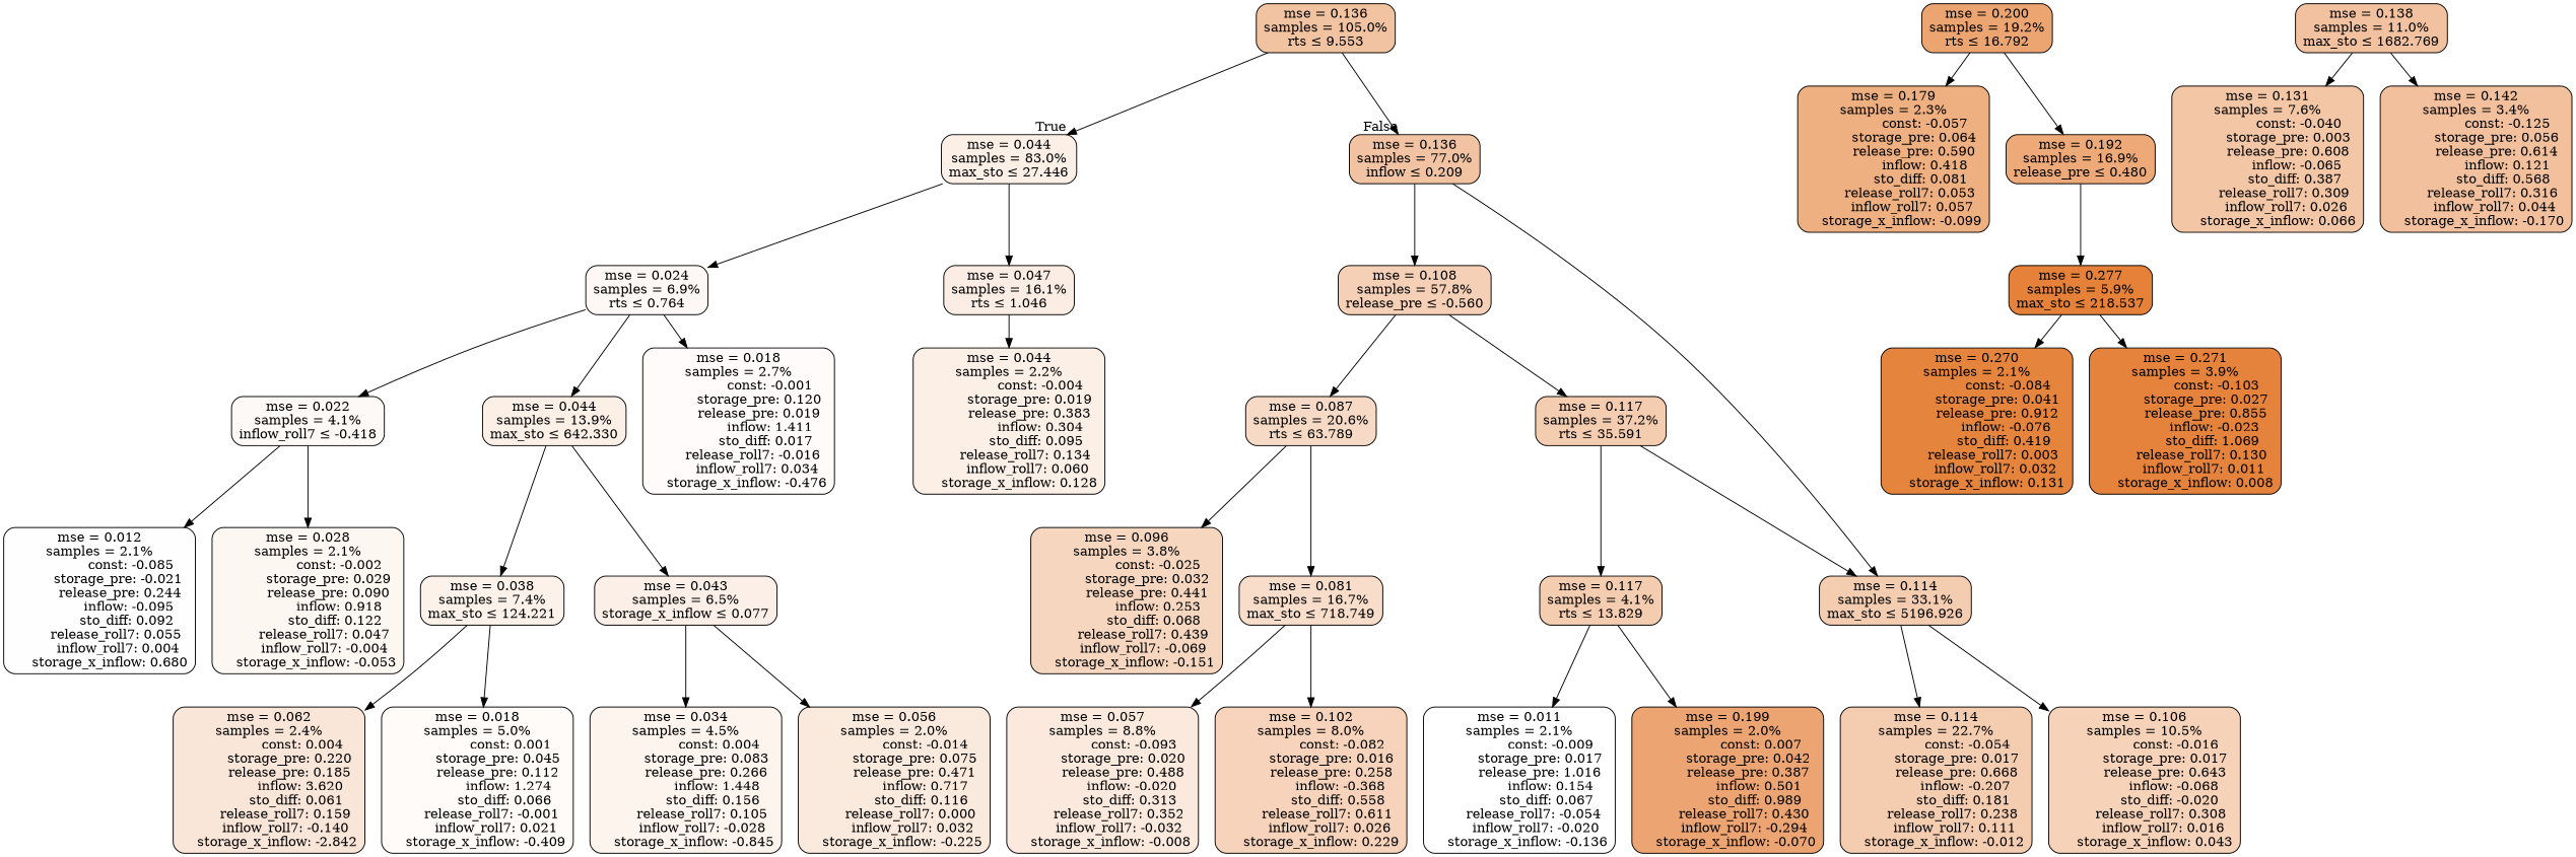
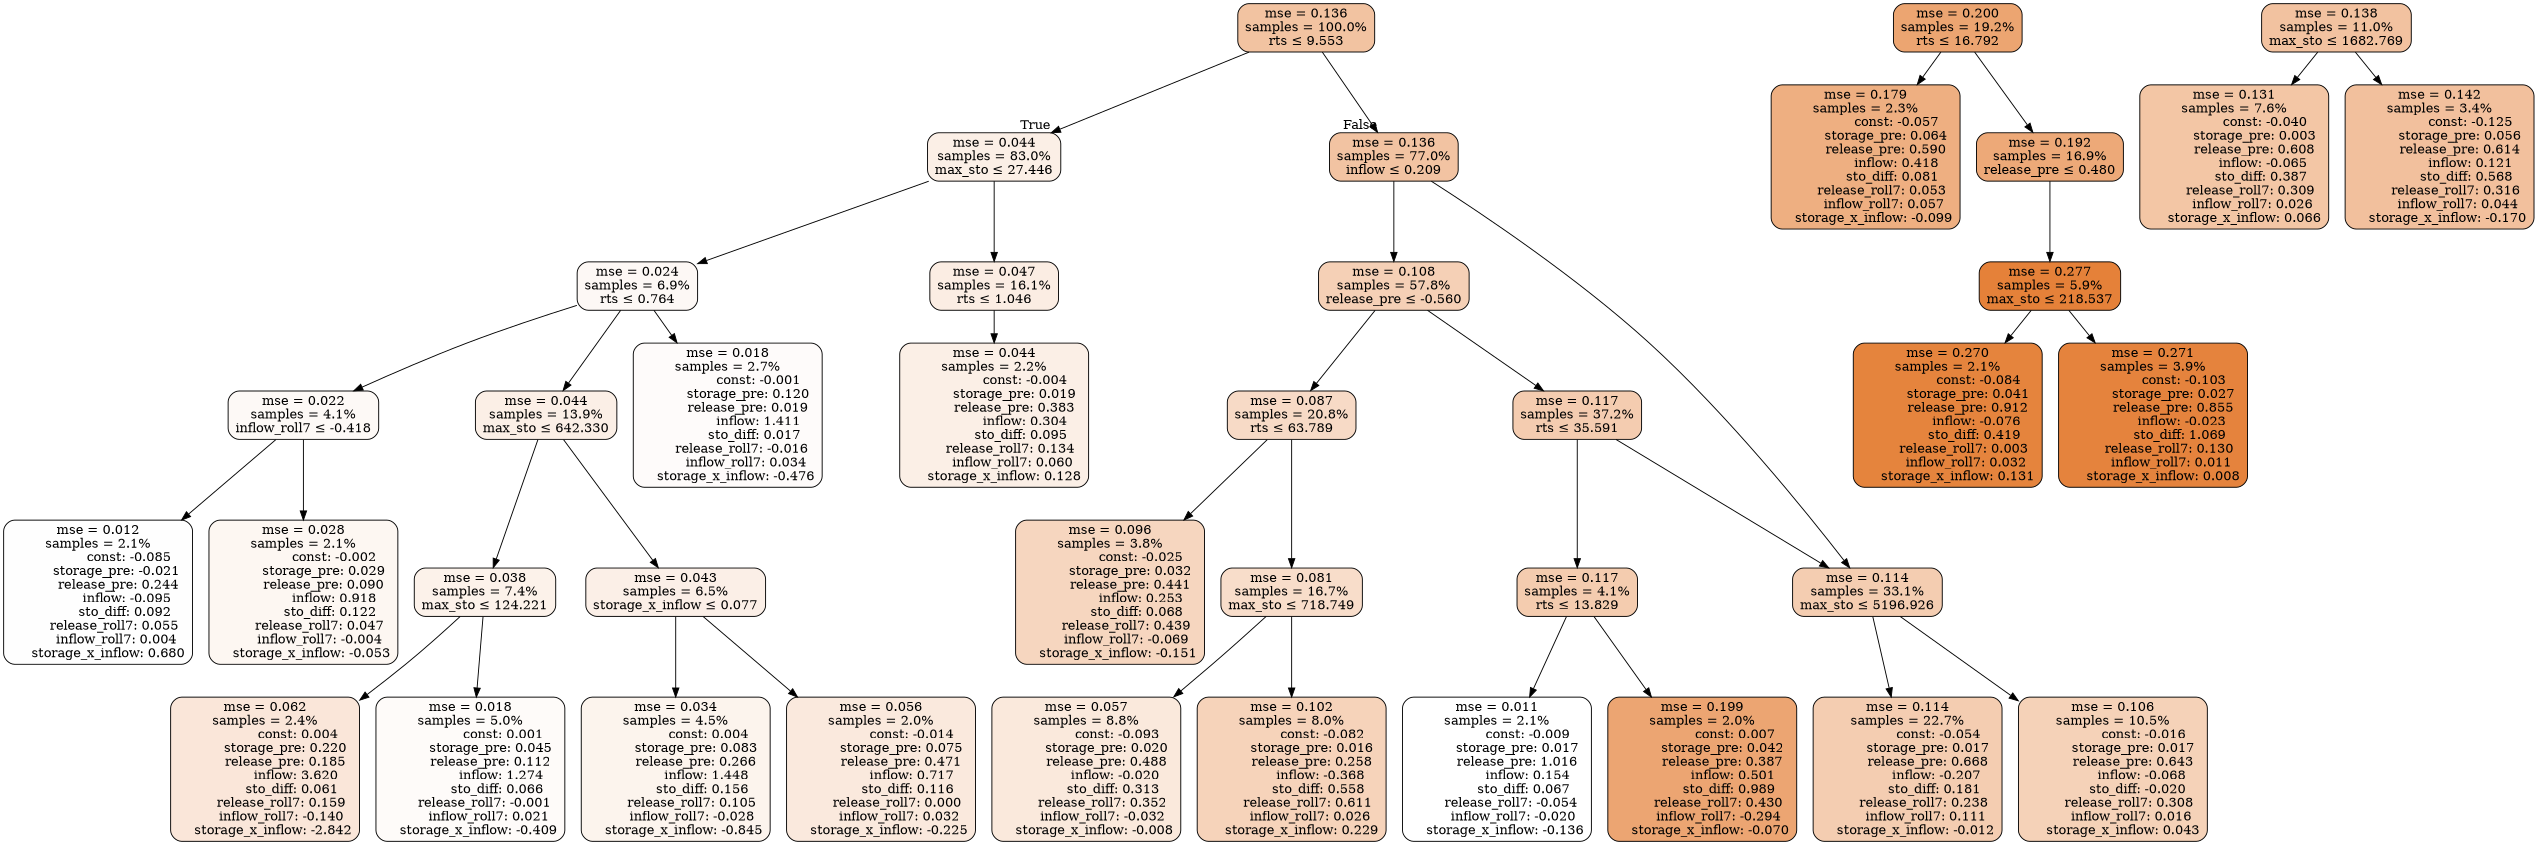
  digraph {
    fontname="DejaVu Serif"
    node [color=black fillcolor="#fbefe6" fontname="DejaVu Serif" shape=rectangle style="filled, rounded"]
    edge [fontname="DejaVu Serif"]
-   n1 [fillcolor="#f2c3a1" label="mse = 0.136\nsamples = 105.0%\nrts &le; 9.553"]
+   n1 [fillcolor="#f2c3a1" label="mse = 0.136\nsamples = 100.0%\nrts &le; 9.553"]
    n2 [label="mse = 0.044\nsamples = 83.0%\nmax_sto &le; 27.446"]
    n3 [fillcolor="#f2c3a2" label="mse = 0.136\nsamples = 77.0%\ninflow &le; 0.209"]
    n4 [fillcolor="#fdf8f5" label="mse = 0.024\nsamples = 6.9%\nrts &le; 0.764"]
    n5 [fillcolor="#fbede3" label="mse = 0.047\nsamples = 16.1%\nrts &le; 1.046"]
    n6 [fillcolor="#f5d0b6" label="mse = 0.108\nsamples = 57.8%\nrelease_pre &le; -0.560"]
    n7 [fillcolor="#f4cdb1" label="mse = 0.114\nsamples = 33.1%\nmax_sto &le; 5196.926"]
    n8 [fillcolor="#fefbfa" label="mse = 0.018\nsamples = 2.7%\n               const: -0.001\n          storage_pre: 0.120\n          release_pre: 0.019\n               inflow: 1.411\n             sto_diff: 0.017\n       release_roll7: -0.016\n         inflow_roll7: 0.034\n    storage_x_inflow: -0.476"]
    n9 [fillcolor="#fdf9f6" label="mse = 0.022\nsamples = 4.1%\ninflow_roll7 &le; -0.418"]
    n10 [label="mse = 0.044\nsamples = 13.9%\nmax_sto &le; 642.330"]
    n11 [label="mse = 0.044\nsamples = 2.2%\n               const: -0.004\n          storage_pre: 0.019\n          release_pre: 0.383\n               inflow: 0.304\n             sto_diff: 0.095\n        release_roll7: 0.134\n         inflow_roll7: 0.060\n     storage_x_inflow: 0.128"]
    n12 [fillcolor="#fefefe" label="mse = 0.012\nsamples = 2.1%\n               const: -0.085\n         storage_pre: -0.021\n          release_pre: 0.244\n              inflow: -0.095\n             sto_diff: 0.092\n        release_roll7: 0.055\n         inflow_roll7: 0.004\n     storage_x_inflow: 0.680"]
    n13 [fillcolor="#fdf7f2" label="mse = 0.028\nsamples = 2.1%\n               const: -0.002\n          storage_pre: 0.029\n          release_pre: 0.090\n               inflow: 0.918\n             sto_diff: 0.122\n        release_roll7: 0.047\n        inflow_roll7: -0.004\n    storage_x_inflow: -0.053"]
    n14 [fillcolor="#fcf2ea" label="mse = 0.038\nsamples = 7.4%\nmax_sto &le; 124.221"]
    n15 [fillcolor="#fbefe7" label="mse = 0.043\nsamples = 6.5%\nstorage_x_inflow &le; 0.077"]
    n16 [fillcolor="#fae6d9" label="mse = 0.062\nsamples = 2.4%\n                const: 0.004\n          storage_pre: 0.220\n          release_pre: 0.185\n               inflow: 3.620\n             sto_diff: 0.061\n        release_roll7: 0.159\n        inflow_roll7: -0.140\n    storage_x_inflow: -2.842"]
    n17 [fillcolor="#fefbf9" label="mse = 0.018\nsamples = 5.0%\n                const: 0.001\n          storage_pre: 0.045\n          release_pre: 0.112\n               inflow: 1.274\n             sto_diff: 0.066\n       release_roll7: -0.001\n         inflow_roll7: 0.021\n    storage_x_inflow: -0.409"]
    n18 [fillcolor="#fcf4ed" label="mse = 0.034\nsamples = 4.5%\n                const: 0.004\n          storage_pre: 0.083\n          release_pre: 0.266\n               inflow: 1.448\n             sto_diff: 0.156\n        release_roll7: 0.105\n        inflow_roll7: -0.028\n    storage_x_inflow: -0.845"]
    n19 [fillcolor="#fae9dd" label="mse = 0.056\nsamples = 2.0%\n               const: -0.014\n          storage_pre: 0.075\n          release_pre: 0.471\n               inflow: 0.717\n             sto_diff: 0.116\n        release_roll7: 0.000\n         inflow_roll7: 0.032\n    storage_x_inflow: -0.225"]
-   n20 [fillcolor="#f7dac6" label="mse = 0.087\nsamples = 20.6%\nrts &le; 63.789"]
+   n20 [fillcolor="#f7dac6" label="mse = 0.087\nsamples = 20.8%\nrts &le; 63.789"]
    n21 [fillcolor="#f4ccb0" label="mse = 0.117\nsamples = 37.2%\nrts &le; 35.591"]
    n22 [fillcolor="#eca571" label="mse = 0.200\nsamples = 19.2%\nrts &le; 16.792"]
    n23 [fillcolor="#eeaf81" label="mse = 0.179\nsamples = 2.3%\n               const: -0.057\n          storage_pre: 0.064\n          release_pre: 0.590\n               inflow: 0.418\n             sto_diff: 0.081\n        release_roll7: 0.053\n         inflow_roll7: 0.057\n    storage_x_inflow: -0.099"]
    n24 [fillcolor="#eda978" label="mse = 0.192\nsamples = 16.9%\nrelease_pre &le; 0.480"]
    n25 [fillcolor="#f6d6bf" label="mse = 0.096\nsamples = 3.8%\n               const: -0.025\n          storage_pre: 0.032\n          release_pre: 0.441\n               inflow: 0.253\n             sto_diff: 0.068\n        release_roll7: 0.439\n        inflow_roll7: -0.069\n    storage_x_inflow: -0.151"]
    n26 [fillcolor="#f8ddca" label="mse = 0.081\nsamples = 16.7%\nmax_sto &le; 718.749"]
    n27 [fillcolor="#f4ccaf" label="mse = 0.117\nsamples = 4.1%\nrts &le; 13.829"]
    n28 [fillcolor="#fae9dc" label="mse = 0.057\nsamples = 8.8%\n               const: -0.093\n          storage_pre: 0.020\n          release_pre: 0.488\n              inflow: -0.020\n             sto_diff: 0.313\n        release_roll7: 0.352\n        inflow_roll7: -0.032\n    storage_x_inflow: -0.008"]
    n29 [fillcolor="#f6d3ba" label="mse = 0.102\nsamples = 8.0%\n               const: -0.082\n          storage_pre: 0.016\n          release_pre: 0.258\n              inflow: -0.368\n             sto_diff: 0.558\n        release_roll7: 0.611\n         inflow_roll7: 0.026\n     storage_x_inflow: 0.229"]
    n30 [fillcolor="#ffffff" label="mse = 0.011\nsamples = 2.1%\n               const: -0.009\n          storage_pre: 0.017\n          release_pre: 1.016\n               inflow: 0.154\n             sto_diff: 0.067\n       release_roll7: -0.054\n        inflow_roll7: -0.020\n    storage_x_inflow: -0.136"]
    n31 [fillcolor="#eca572" label="mse = 0.199\nsamples = 2.0%\n                const: 0.007\n          storage_pre: 0.042\n          release_pre: 0.387\n               inflow: 0.501\n             sto_diff: 0.989\n        release_roll7: 0.430\n        inflow_roll7: -0.294\n    storage_x_inflow: -0.070"]
    n32 [fillcolor="#f4cdb1" label="mse = 0.114\nsamples = 22.7%\n               const: -0.054\n          storage_pre: 0.017\n          release_pre: 0.668\n              inflow: -0.207\n             sto_diff: 0.181\n        release_roll7: 0.238\n         inflow_roll7: 0.111\n    storage_x_inflow: -0.012"]
    n33 [fillcolor="#f5d2b8" label="mse = 0.106\nsamples = 10.5%\n               const: -0.016\n          storage_pre: 0.017\n          release_pre: 0.643\n              inflow: -0.068\n            sto_diff: -0.020\n        release_roll7: 0.308\n         inflow_roll7: 0.016\n     storage_x_inflow: 0.043"]
    n34 [fillcolor="#e58139" label="mse = 0.277\nsamples = 5.9%\nmax_sto &le; 218.537"]
    n35 [fillcolor="#f2c2a0" label="mse = 0.138\nsamples = 11.0%\nmax_sto &le; 1682.769"]
    n36 [fillcolor="#f3c6a5" label="mse = 0.131\nsamples = 7.6%\n               const: -0.040\n          storage_pre: 0.003\n          release_pre: 0.608\n              inflow: -0.065\n             sto_diff: 0.387\n        release_roll7: 0.309\n         inflow_roll7: 0.026\n     storage_x_inflow: 0.066"]
    n37 [fillcolor="#f2c09d" label="mse = 0.142\nsamples = 3.4%\n               const: -0.125\n          storage_pre: 0.056\n          release_pre: 0.614\n               inflow: 0.121\n             sto_diff: 0.568\n        release_roll7: 0.316\n         inflow_roll7: 0.044\n    storage_x_inflow: -0.170"]
    n38 [fillcolor="#e5843d" label="mse = 0.270\nsamples = 2.1%\n               const: -0.084\n          storage_pre: 0.041\n          release_pre: 0.912\n              inflow: -0.076\n             sto_diff: 0.419\n        release_roll7: 0.003\n         inflow_roll7: 0.032\n     storage_x_inflow: 0.131"]
    n39 [fillcolor="#e5833d" label="mse = 0.271\nsamples = 3.9%\n               const: -0.103\n          storage_pre: 0.027\n          release_pre: 0.855\n              inflow: -0.023\n             sto_diff: 1.069\n        release_roll7: 0.130\n         inflow_roll7: 0.011\n     storage_x_inflow: 0.008"]
    n1 -> n2 [headlabel=True labelangle=45 labeldistance=2.5]
    n1 -> n3 [headlabel=False labelangle=-45 labeldistance=2.5]
    n2 -> n4
    n2 -> n5
    n3 -> n6
    n3 -> n7
    n4 -> n8
    n4 -> n9
    n4 -> n10
    n5 -> n11
    n6 -> n20
    n6 -> n21
    n7 -> n32
    n7 -> n33
    n9 -> n12
    n9 -> n13
    n10 -> n14
    n10 -> n15
    n14 -> n16
    n14 -> n17
    n15 -> n18
    n15 -> n19
    n20 -> n25
    n20 -> n26
    n21 -> n7
    n21 -> n27
    n22 -> n23
    n22 -> n24
    n24 -> n34
    n26 -> n28
    n26 -> n29
    n27 -> n30
    n27 -> n31
    n34 -> n38
    n34 -> n39
    n35 -> n36
    n35 -> n37
  }
